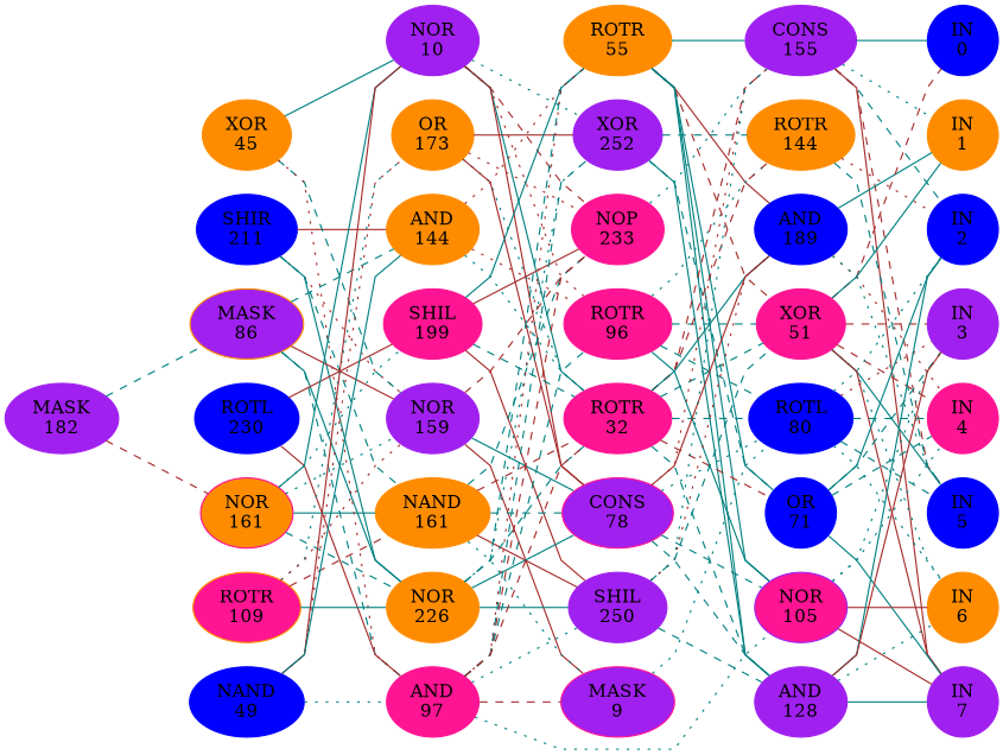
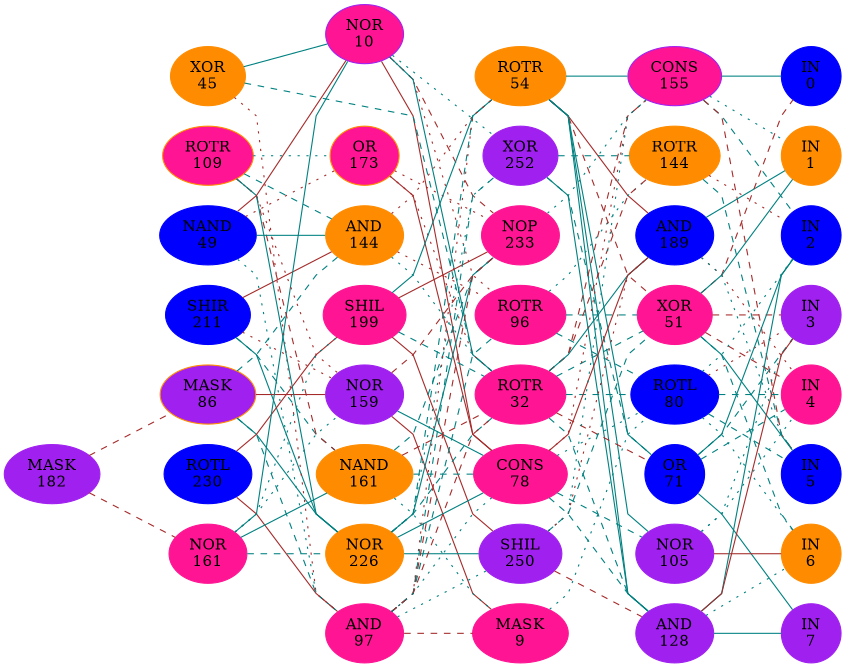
  graph {
    ordering=out
    rankdir=LR
    ranksep=0.75
    splines=polyline
    node [color=darkorange style=filled]
    edge [style=dashed color=teal]
    n1 [color=blue label="IN\n0"]
    n2 [label="IN\n1"]
    n3 [color=blue label="IN\n2"]
    n4 [color=purple label="IN\n3"]
    n5 [color=deeppink label="IN\n4"]
    n6 [color=blue label="IN\n5"]
    n7 [label="IN\n6"]
    n8 [color=purple label="IN\n7"]
-   n9 [color=purple label="CONS\n155"]
+   n9 [color=purple label="CONS\n155" fillcolor=deeppink]
    n10 [label="ROTR\n144"]
    n11 [color=blue label="AND\n189"]
    n12 [color=deeppink label="XOR\n51"]
    n13 [color=blue label="ROTL\n80"]
    n14 [color=blue label="OR\n71"]
-   n15 [color=purple label="NOR\n105" fillcolor=deeppink]
+   n15 [color=purple label="NOR\n105"]
    n16 [color=purple label="AND\n128"]
-   n17 [label="ROTR\n55"]
+   n17 [label="ROTR\n54"]
    n18 [color=purple label="XOR\n252"]
    n19 [color=deeppink label="NOP\n233"]
    n20 [color=deeppink label="ROTR\n96"]
    n21 [color=deeppink label="ROTR\n32"]
-   n22 [color=deeppink label="CONS\n78" fillcolor=purple]
+   n22 [color=deeppink label="CONS\n78"]
    n23 [color=purple label="SHIL\n250"]
-   n24 [color=deeppink label="MASK\n9" fillcolor=purple]
-   n25 [color=purple label="NOR\n10"]
-   n26 [label="OR\n173"]
+   n24 [color=deeppink label="MASK\n9"]
+   n25 [color=purple label="NOR\n10" fillcolor=deeppink]
+   n26 [label="OR\n173" fillcolor=deeppink]
    n27 [label="AND\n144"]
    n28 [color=deeppink label="SHIL\n199"]
    n29 [color=purple label="NOR\n159"]
    n30 [label="NAND\n161"]
    n31 [label="NOR\n226"]
    n32 [color=deeppink label="AND\n97"]
    n33 [color=blue label="SHIR\n211"]
    n34 [fillcolor=purple label="MASK\n86"]
    n35 [color=blue label="ROTL\n230"]
-   n36 [color=deeppink label="NOR\n161" fillcolor=darkorange]
+   n36 [color=deeppink label="NOR\n161"]
    n37 [label="XOR\n45"]
    n38 [fillcolor=deeppink label="ROTR\n109"]
    n39 [color=blue label="NAND\n49"]
    n40 [color=purple label="MASK\n182"]
    subgraph sub_1 {
      rank=same
      n1
      n2
      n3
      n4
      n5
      n6
      n7
      n8
    }
    subgraph sub_2 {
      rank=same
      n9
      n10
      n11
      n12
      n13
      n14
      n15
      n16
    }
    subgraph sub_3 {
      rank=same
      n17
      n18
      n19
      n20
      n21
      n22
      n23
      n24
    }
    subgraph sub_4 {
      rank=same
      n25
      n26
      n27
      n28
      n29
      n30
      n31
      n32
    }
    subgraph sub_5 {
      rank=same
      n33
      n34
      n35
      n36
      n37
      n38
      n39
    }
    subgraph sub_6 {
      rank=same
      n40
    }
    n1 -- n2 [style=invis color=""]
    n2 -- n3 [style=invis color=""]
    n3 -- n4 [style=invis color=""]
    n4 -- n5 [style=invis color=""]
    n5 -- n6 [style=invis color=""]
    n6 -- n7 [style=invis color=""]
    n7 -- n8 [style=invis color=""]
    n9 -- n1 [style=solid]
    n9 -- n2 [style=dotted]
    n9 -- n3
    n9 -- n6 [color=brown]
-   n9 -- n8 [color=brown style=solid]
    n9 -- n10 [style=invis color=""]
    n10 -- n3 [color=brown style=dotted]
    n10 -- n6
    n10 -- n11 [style=invis color=""]
    n11 -- n2 [style=solid]
    n11 -- n5 [color=brown style=dotted]
    n11 -- n6 [style=dotted]
    n11 -- n12 [style=invis color=""]
    n12 -- n1 [color=brown]
    n12 -- n2 [style=solid]
    n12 -- n4 [color=brown]
    n12 -- n5 [color=brown]
    n12 -- n6 [style=solid]
-   n12 -- n7 [style=dotted]
-   n12 -- n8 [color=brown style=solid]
+   n12 -- n7
    n12 -- n13 [style=invis color=""]
    n13 -- n3 [style=dotted]
    n13 -- n4 [color=brown style=dotted]
    n13 -- n5
    n13 -- n6
    n13 -- n7 [style=dotted]
    n13 -- n14 [style=invis color=""]
    n14 -- n3 [style=solid]
    n14 -- n4
    n14 -- n5
    n14 -- n8 [style=solid]
    n14 -- n15 [style=invis color=""]
    n15 -- n4 [style=dotted]
    n15 -- n5 [style=dotted]
    n15 -- n7 [color=brown style=solid]
-   n15 -- n8 [color=brown style=solid]
    n15 -- n16 [style=invis color=""]
    n16 -- n3 [style=solid]
    n16 -- n4 [color=brown style=solid]
    n16 -- n7 [style=dotted]
    n16 -- n8 [style=solid]
    n17 -- n9 [style=solid]
    n17 -- n11 [color=brown style=solid]
    n17 -- n12 [color=brown]
    n17 -- n14 [style=solid]
    n17 -- n15 [style=solid]
    n17 -- n16 [style=solid]
    n17 -- n18 [style=invis color=""]
    n18 -- n10
    n18 -- n14
    n18 -- n16 [style=solid]
    n18 -- n19 [style=invis color=""]
    n19 -- n9 [style=dotted]
    n19 -- n20 [style=invis color=""]
    n20 -- n10 [style=dotted]
    n20 -- n12
    n20 -- n13
-   n20 -- n15 [style=solid]
    n20 -- n21 [style=invis color=""]
    n21 -- n9 [color=brown]
    n21 -- n10 [color=brown]
    n21 -- n11 [style=solid]
    n21 -- n12
    n21 -- n13
    n21 -- n14 [color=brown]
    n21 -- n16
    n21 -- n22 [style=invis color=""]
    n22 -- n9 [color=brown style=dotted]
    n22 -- n11 [color=brown style=solid]
    n22 -- n13 [style=dotted]
    n22 -- n15
    n22 -- n16
    n22 -- n23 [style=invis color=""]
    n23 -- n9 [style=dotted]
    n23 -- n11 [color=brown style=dotted]
    n23 -- n12
-   n23 -- n16
+   n23 -- n16 [color=brown]
    n23 -- n24 [style=invis color=""]
    n24 -- n13 [style=dotted]
    n25 -- n18 [style=dotted]
    n25 -- n19 [color=brown]
    n25 -- n20 [color=brown style=dotted]
    n25 -- n21 [style=solid]
    n25 -- n22 [color=brown style=solid]
    n25 -- n26 [style=invis color=""]
-   n26 -- n18 [color=brown style=solid]
    n26 -- n19 [color=brown style=dotted]
-   n26 -- n21 [style=dotted]
+   n26 -- n21 [color=brown style=dotted]
    n26 -- n22 [color=brown style=solid]
    n26 -- n27 [style=invis color=""]
    n27 -- n17 [color=brown style=dotted]
    n27 -- n20 [color=brown style=dotted]
    n27 -- n21 [style=dotted]
    n27 -- n28 [style=invis color=""]
    n28 -- n17 [style=solid]
    n28 -- n19 [color=brown style=solid]
    n28 -- n21
    n28 -- n23 [color=brown style=solid]
    n28 -- n29 [style=invis color=""]
    n29 -- n19 [color=brown]
    n29 -- n22 [style=solid]
    n29 -- n24 [color=brown style=solid]
    n29 -- n30 [style=invis color=""]
    n30 -- n19
    n30 -- n21 [color=brown]
    n30 -- n22
-   n30 -- n23 [color=brown style=solid]
    n30 -- n24 [style=dotted]
    n30 -- n31 [style=invis color=""]
    n31 -- n17
    n31 -- n18 [style=dotted]
+   n31 -- n19 [style=solid]
    n31 -- n21
    n31 -- n22 [style=solid]
    n31 -- n23 [style=solid]
    n31 -- n32 [style=invis color=""]
    n32 -- n17 [color=brown style=dotted]
    n32 -- n18
    n32 -- n19 [color=brown]
    n32 -- n20
    n32 -- n21 [color=brown]
-   n32 -- n15 [style=dotted]
+   n32 -- n22 [style=dotted]
    n32 -- n23 [style=dotted]
    n32 -- n24 [color=brown]
    n33 -- n27 [color=brown style=solid]
    n33 -- n29 [color=brown style=dotted]
    n33 -- n30
    n33 -- n31 [style=solid]
    n33 -- n34 [style=invis color=""]
    n34 -- n27
    n34 -- n29 [color=brown style=solid]
    n34 -- n31 [style=solid]
    n34 -- n32
    n34 -- n35 [style=invis color=""]
    n35 -- n28 [color=brown style=solid]
    n35 -- n32 [color=brown style=solid]
    n35 -- n36 [style=invis color=""]
    n36 -- n25 [style=solid]
    n36 -- n28 [style=dotted]
    n36 -- n29 [style=dotted]
    n36 -- n30 [style=solid]
    n36 -- n31
    n37 -- n25 [style=solid]
-   n37 -- n29
+   n37 -- n21
    n37 -- n32 [color=brown style=dotted]
    n37 -- n38 [style=invis color=""]
    n38 -- n26 [style=dotted]
+   n38 -- n27
    n38 -- n29 [color=brown style=dotted]
    n38 -- n30 [color=brown]
    n38 -- n31 [style=solid]
    n38 -- n39 [style=invis color=""]
    n39 -- n25 [color=brown style=solid]
    n39 -- n26 [color=brown style=dotted]
    n39 -- n27 [style=solid]
    n39 -- n32 [style=dotted]
-   n40 -- n34
+   n40 -- n34 [color=brown]
    n40 -- n36 [color=brown]
    n40 -- n40 [style=invis color=""]
  }
